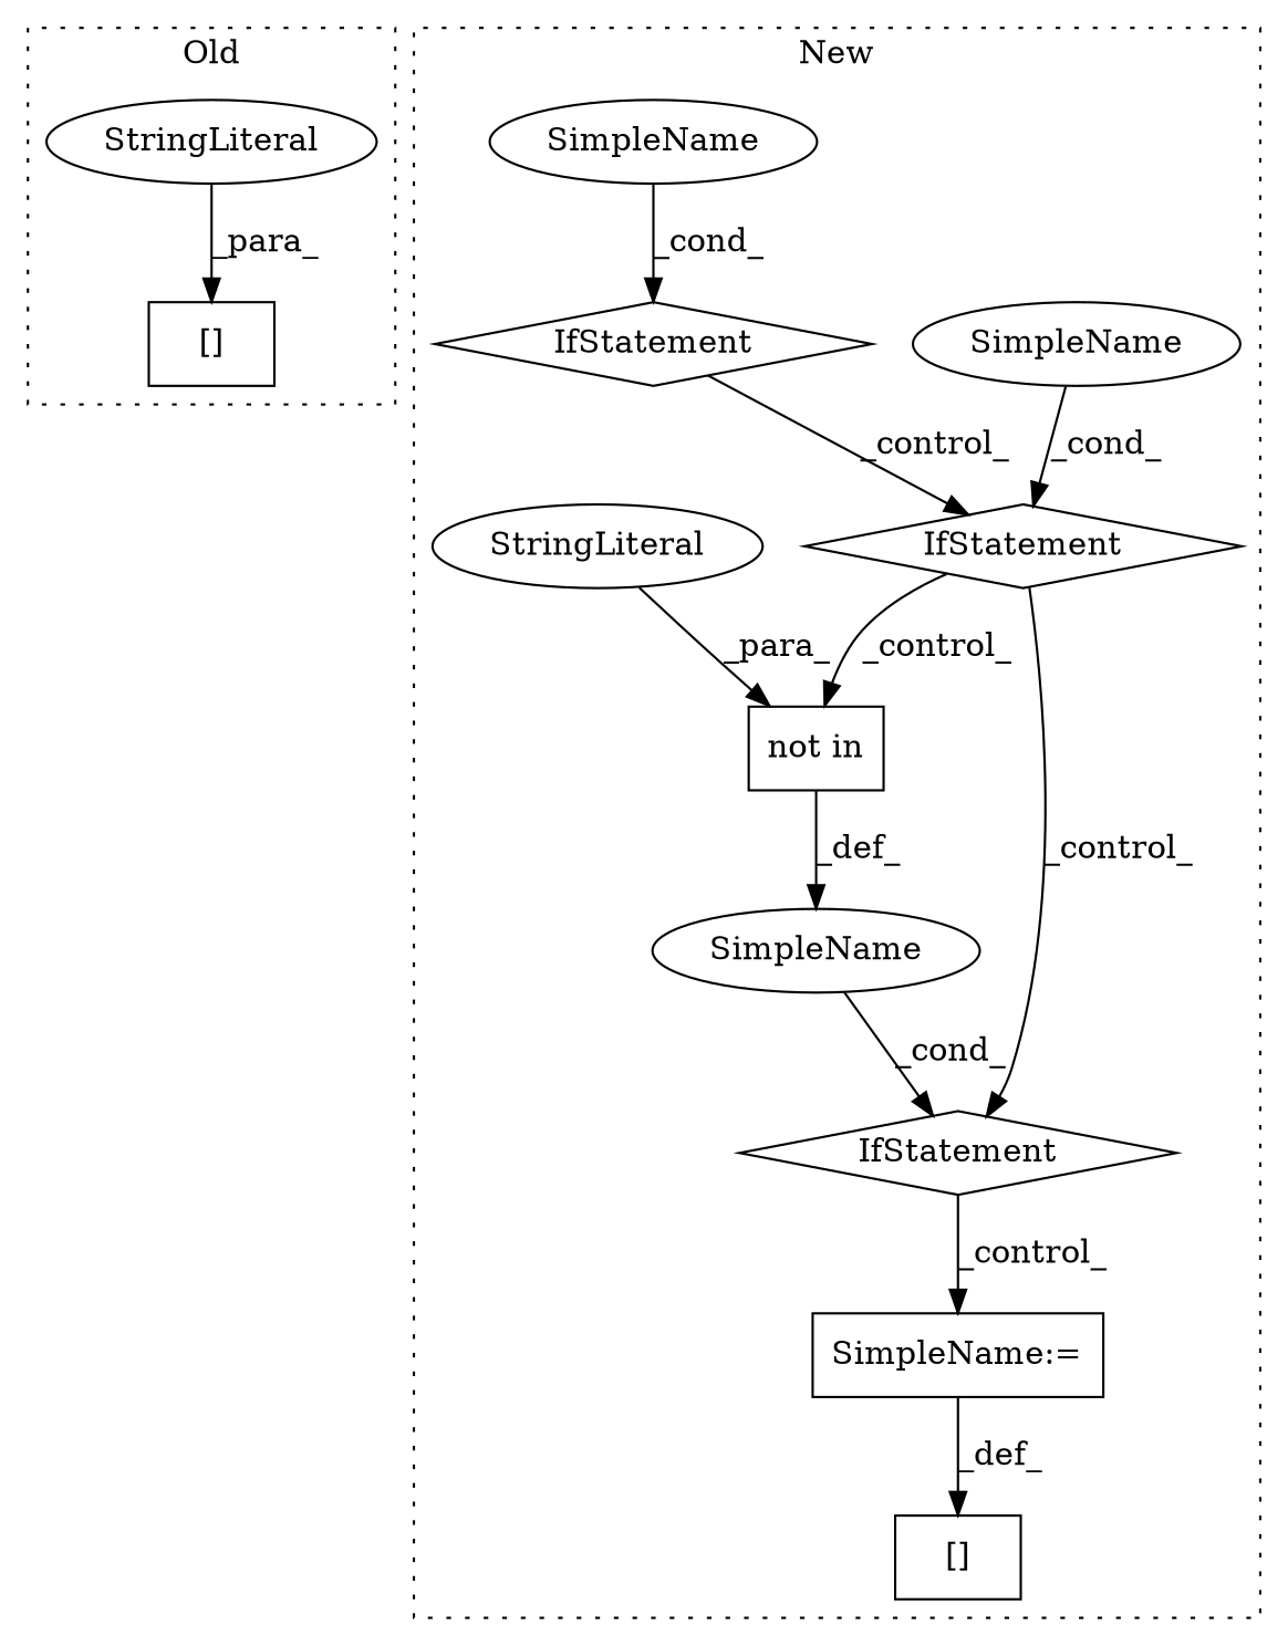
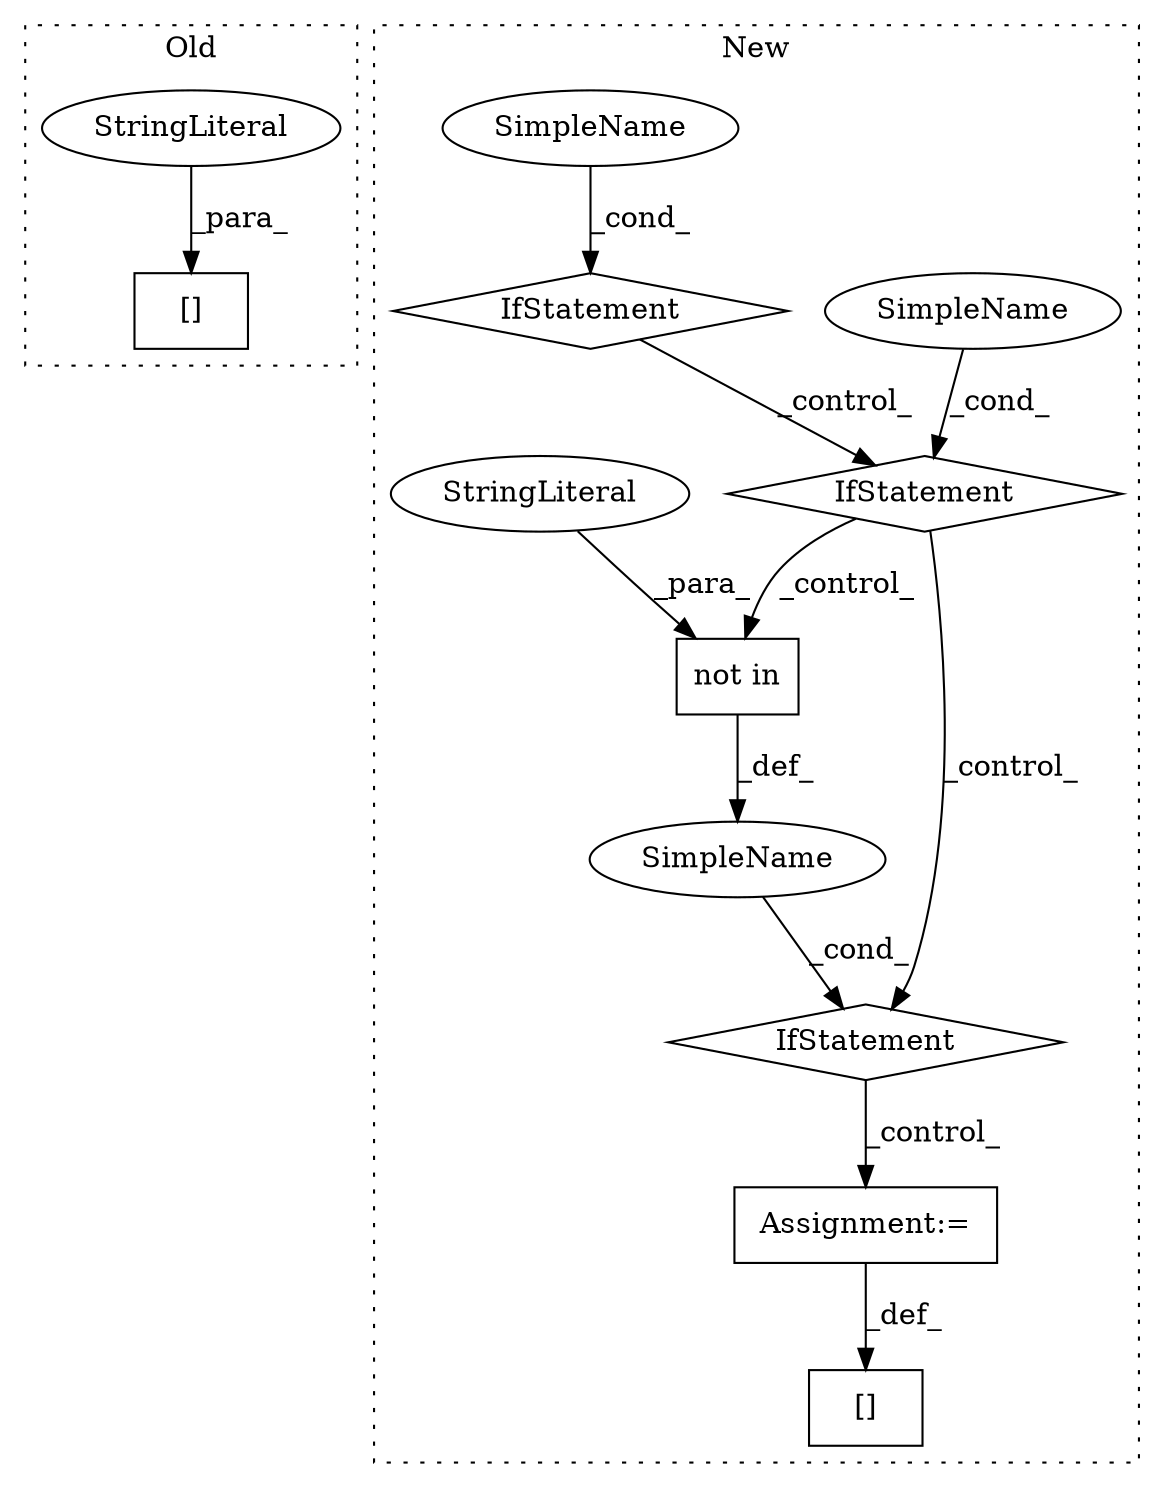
  digraph {
    node [a=25 shape=ellipse]
    n1 [a=2 l="12,1" label="[]" s="1724,1746" shape=box]
    n2 [a=45 l=10 label=StringLiteral s=1736]
    n3 [a=108 l=41 label="not in" s=3305 shape=box]
    n4 [l="10,2" label=IfStatement s="3295,3346" shape=diamond]
-   n5 [a=7 l=1 label="SimpleName:=" s=3401 shape=box]
+   n5 [a=7 l=1 label="Assignment:=" s=3401 shape=box]
    n6 [a=42 label=SimpleName]
    n7 [a=2 l="12,1" label="[]" s="3738,3754" shape=box]
    n8 [a=42 label=SimpleName]
    n9 [l="4,2" label=IfStatement s="3266,3285" shape=diamond]
    n10 [a=42 label=SimpleName]
    n11 [l="4,2" label=IfStatement s="3177,3199" shape=diamond]
    n12 [a=45 l=16 label=StringLiteral s=3305]
    subgraph cluster_1 {
      label=Old
      style=dotted
      n1
      n2
    }
    subgraph cluster_2 {
      label=New
      style=dotted
      n3
      n4
      n5
      n6
      n7
      n8
      n9
      n10
      n11
      n12
    }
    n2 -> n1 [label=_para_]
    n3 -> n6 [label=_def_]
    n4 -> n5 [label=_control_]
    n5 -> n7 [label=_def_]
    n6 -> n4 [label=_cond_]
    n8 -> n9 [label=_cond_]
    n9 -> n3 [label=_control_]
    n9 -> n4 [label=_control_]
    n10 -> n11 [label=_cond_]
    n11 -> n9 [label=_control_]
    n12 -> n3 [label=_para_]
  }
